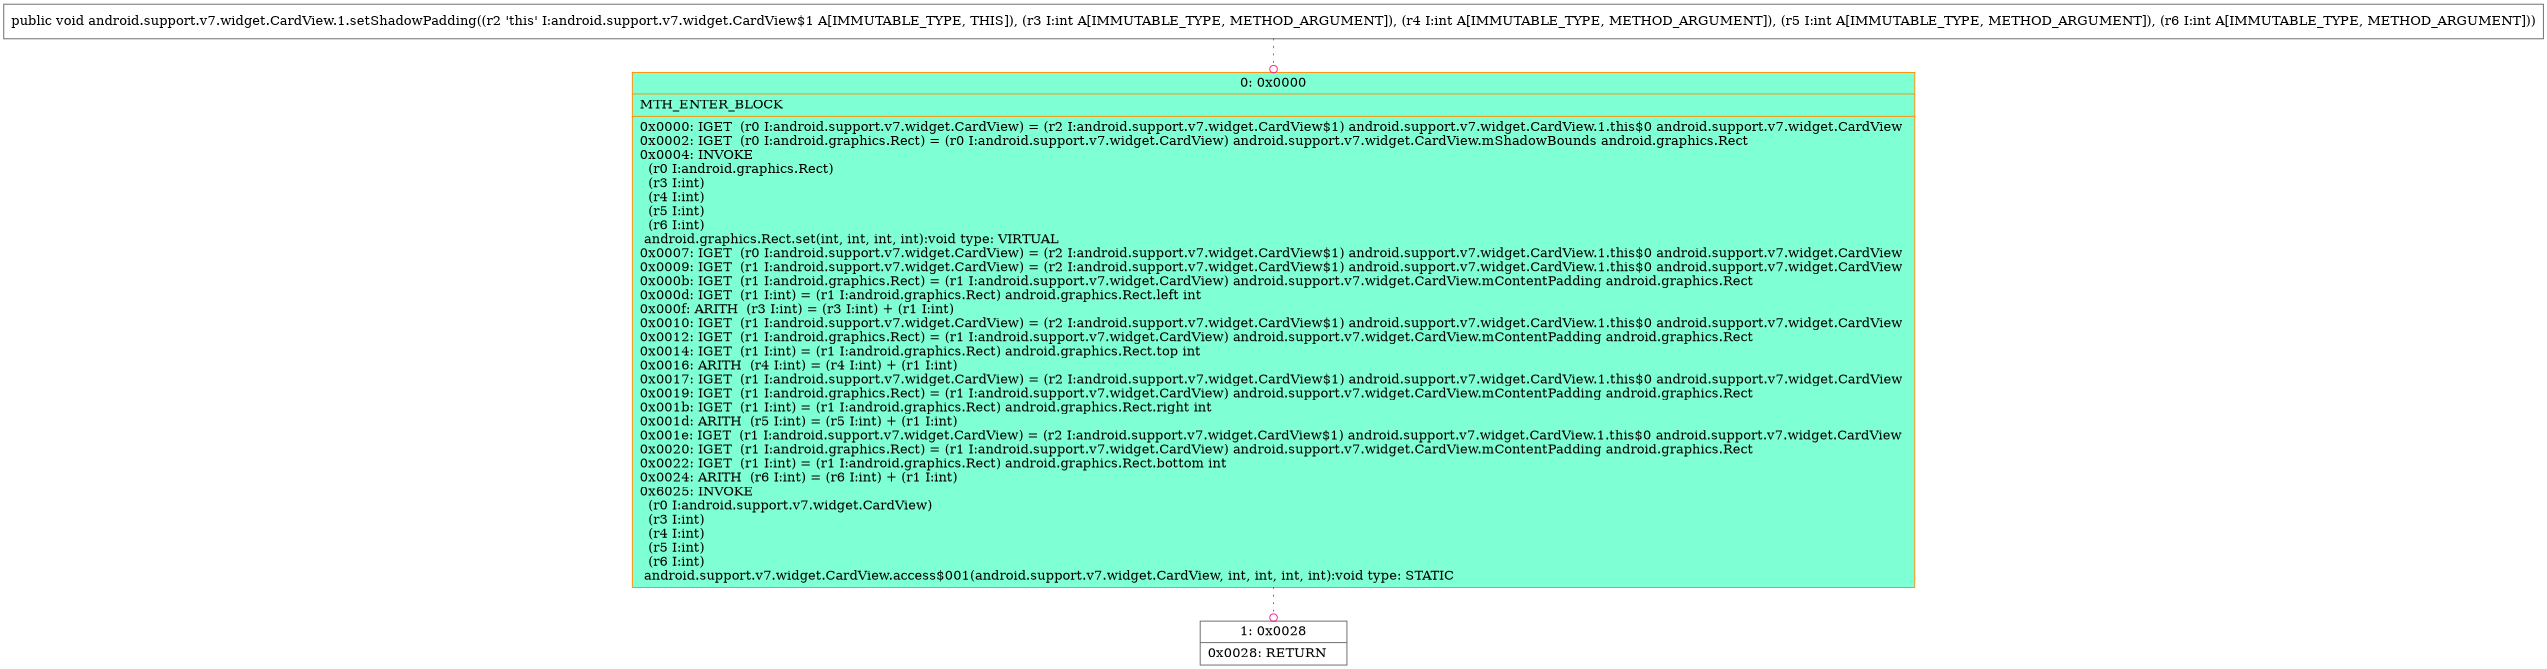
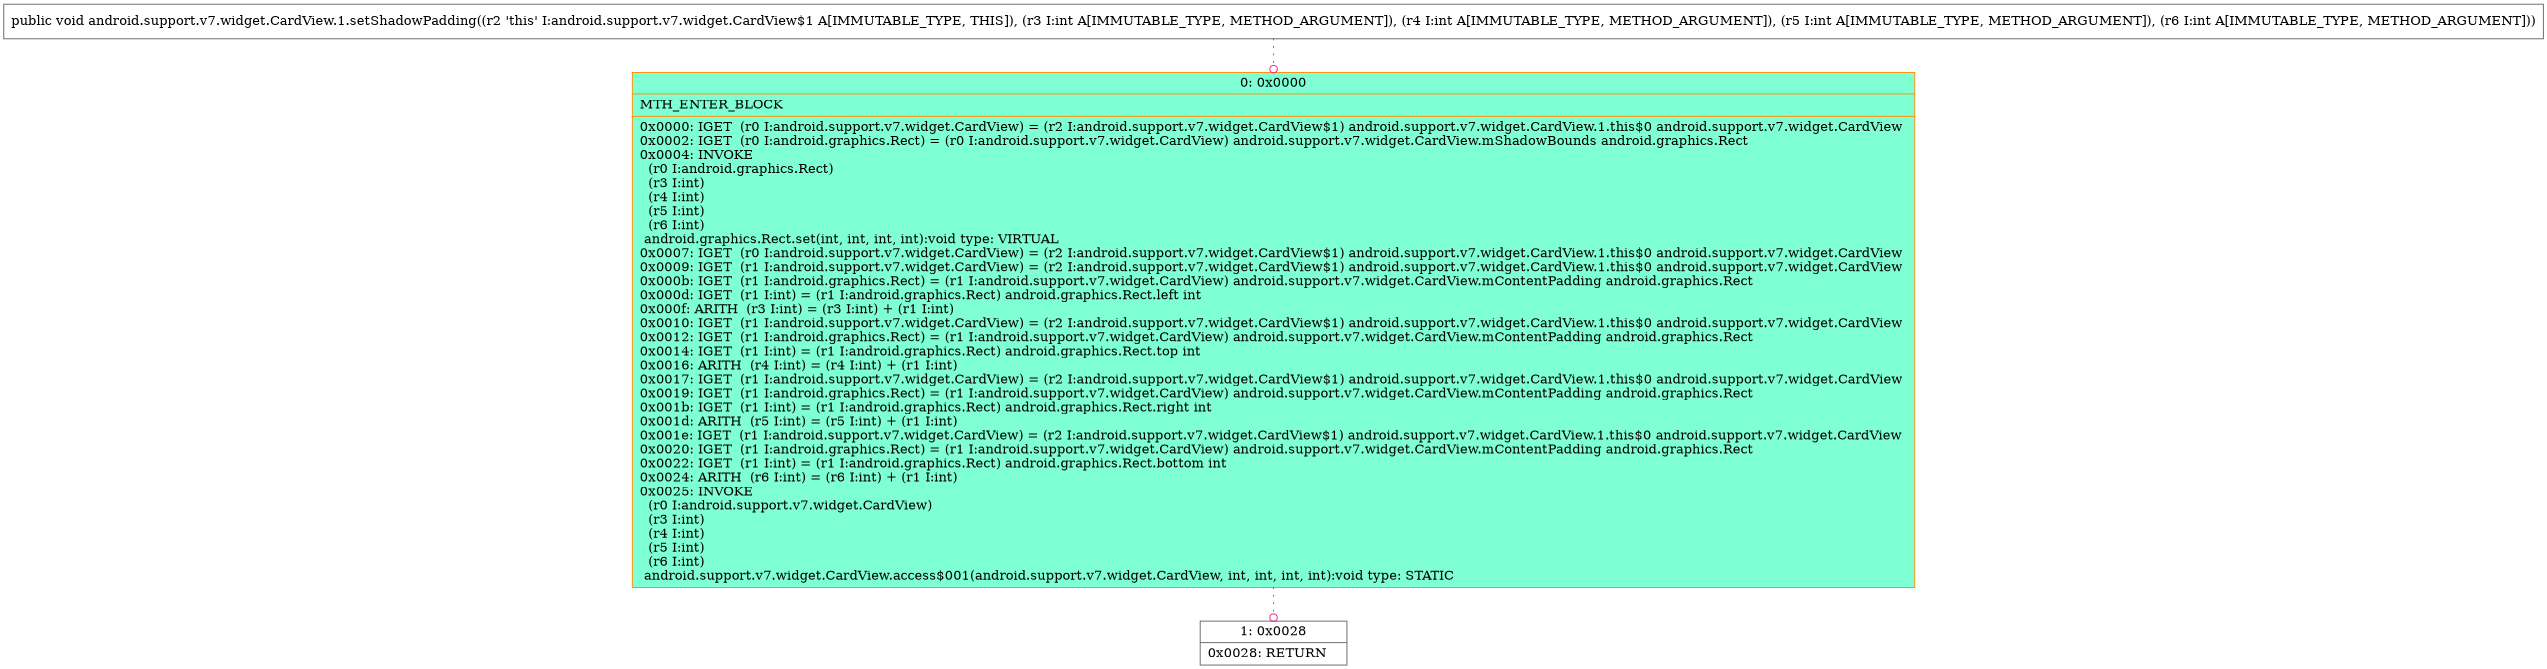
  digraph {
    node [shape=record style=filled fillcolor=white color=gray40]
    edge [color=deeppink style=dotted arrowhead=odot]
-   n1 [label="{0\:\ 0x0000|MTH_ENTER_BLOCK\l|0x0000: IGET  (r0 I:android.support.v7.widget.CardView) = (r2 I:android.support.v7.widget.CardView$1) android.support.v7.widget.CardView.1.this$0 android.support.v7.widget.CardView \l0x0002: IGET  (r0 I:android.graphics.Rect) = (r0 I:android.support.v7.widget.CardView) android.support.v7.widget.CardView.mShadowBounds android.graphics.Rect \l0x0004: INVOKE  \l  (r0 I:android.graphics.Rect)\l  (r3 I:int)\l  (r4 I:int)\l  (r5 I:int)\l  (r6 I:int)\l android.graphics.Rect.set(int, int, int, int):void type: VIRTUAL \l0x0007: IGET  (r0 I:android.support.v7.widget.CardView) = (r2 I:android.support.v7.widget.CardView$1) android.support.v7.widget.CardView.1.this$0 android.support.v7.widget.CardView \l0x0009: IGET  (r1 I:android.support.v7.widget.CardView) = (r2 I:android.support.v7.widget.CardView$1) android.support.v7.widget.CardView.1.this$0 android.support.v7.widget.CardView \l0x000b: IGET  (r1 I:android.graphics.Rect) = (r1 I:android.support.v7.widget.CardView) android.support.v7.widget.CardView.mContentPadding android.graphics.Rect \l0x000d: IGET  (r1 I:int) = (r1 I:android.graphics.Rect) android.graphics.Rect.left int \l0x000f: ARITH  (r3 I:int) = (r3 I:int) + (r1 I:int) \l0x0010: IGET  (r1 I:android.support.v7.widget.CardView) = (r2 I:android.support.v7.widget.CardView$1) android.support.v7.widget.CardView.1.this$0 android.support.v7.widget.CardView \l0x0012: IGET  (r1 I:android.graphics.Rect) = (r1 I:android.support.v7.widget.CardView) android.support.v7.widget.CardView.mContentPadding android.graphics.Rect \l0x0014: IGET  (r1 I:int) = (r1 I:android.graphics.Rect) android.graphics.Rect.top int \l0x0016: ARITH  (r4 I:int) = (r4 I:int) + (r1 I:int) \l0x0017: IGET  (r1 I:android.support.v7.widget.CardView) = (r2 I:android.support.v7.widget.CardView$1) android.support.v7.widget.CardView.1.this$0 android.support.v7.widget.CardView \l0x0019: IGET  (r1 I:android.graphics.Rect) = (r1 I:android.support.v7.widget.CardView) android.support.v7.widget.CardView.mContentPadding android.graphics.Rect \l0x001b: IGET  (r1 I:int) = (r1 I:android.graphics.Rect) android.graphics.Rect.right int \l0x001d: ARITH  (r5 I:int) = (r5 I:int) + (r1 I:int) \l0x001e: IGET  (r1 I:android.support.v7.widget.CardView) = (r2 I:android.support.v7.widget.CardView$1) android.support.v7.widget.CardView.1.this$0 android.support.v7.widget.CardView \l0x0020: IGET  (r1 I:android.graphics.Rect) = (r1 I:android.support.v7.widget.CardView) android.support.v7.widget.CardView.mContentPadding android.graphics.Rect \l0x0022: IGET  (r1 I:int) = (r1 I:android.graphics.Rect) android.graphics.Rect.bottom int \l0x0024: ARITH  (r6 I:int) = (r6 I:int) + (r1 I:int) \l0x6025: INVOKE  \l  (r0 I:android.support.v7.widget.CardView)\l  (r3 I:int)\l  (r4 I:int)\l  (r5 I:int)\l  (r6 I:int)\l android.support.v7.widget.CardView.access$001(android.support.v7.widget.CardView, int, int, int, int):void type: STATIC \l}" fillcolor=aquamarine color=darkorange]
+   n1 [label="{0\:\ 0x0000|MTH_ENTER_BLOCK\l|0x0000: IGET  (r0 I:android.support.v7.widget.CardView) = (r2 I:android.support.v7.widget.CardView$1) android.support.v7.widget.CardView.1.this$0 android.support.v7.widget.CardView \l0x0002: IGET  (r0 I:android.graphics.Rect) = (r0 I:android.support.v7.widget.CardView) android.support.v7.widget.CardView.mShadowBounds android.graphics.Rect \l0x0004: INVOKE  \l  (r0 I:android.graphics.Rect)\l  (r3 I:int)\l  (r4 I:int)\l  (r5 I:int)\l  (r6 I:int)\l android.graphics.Rect.set(int, int, int, int):void type: VIRTUAL \l0x0007: IGET  (r0 I:android.support.v7.widget.CardView) = (r2 I:android.support.v7.widget.CardView$1) android.support.v7.widget.CardView.1.this$0 android.support.v7.widget.CardView \l0x0009: IGET  (r1 I:android.support.v7.widget.CardView) = (r2 I:android.support.v7.widget.CardView$1) android.support.v7.widget.CardView.1.this$0 android.support.v7.widget.CardView \l0x000b: IGET  (r1 I:android.graphics.Rect) = (r1 I:android.support.v7.widget.CardView) android.support.v7.widget.CardView.mContentPadding android.graphics.Rect \l0x000d: IGET  (r1 I:int) = (r1 I:android.graphics.Rect) android.graphics.Rect.left int \l0x000f: ARITH  (r3 I:int) = (r3 I:int) + (r1 I:int) \l0x0010: IGET  (r1 I:android.support.v7.widget.CardView) = (r2 I:android.support.v7.widget.CardView$1) android.support.v7.widget.CardView.1.this$0 android.support.v7.widget.CardView \l0x0012: IGET  (r1 I:android.graphics.Rect) = (r1 I:android.support.v7.widget.CardView) android.support.v7.widget.CardView.mContentPadding android.graphics.Rect \l0x0014: IGET  (r1 I:int) = (r1 I:android.graphics.Rect) android.graphics.Rect.top int \l0x0016: ARITH  (r4 I:int) = (r4 I:int) + (r1 I:int) \l0x0017: IGET  (r1 I:android.support.v7.widget.CardView) = (r2 I:android.support.v7.widget.CardView$1) android.support.v7.widget.CardView.1.this$0 android.support.v7.widget.CardView \l0x0019: IGET  (r1 I:android.graphics.Rect) = (r1 I:android.support.v7.widget.CardView) android.support.v7.widget.CardView.mContentPadding android.graphics.Rect \l0x001b: IGET  (r1 I:int) = (r1 I:android.graphics.Rect) android.graphics.Rect.right int \l0x001d: ARITH  (r5 I:int) = (r5 I:int) + (r1 I:int) \l0x001e: IGET  (r1 I:android.support.v7.widget.CardView) = (r2 I:android.support.v7.widget.CardView$1) android.support.v7.widget.CardView.1.this$0 android.support.v7.widget.CardView \l0x0020: IGET  (r1 I:android.graphics.Rect) = (r1 I:android.support.v7.widget.CardView) android.support.v7.widget.CardView.mContentPadding android.graphics.Rect \l0x0022: IGET  (r1 I:int) = (r1 I:android.graphics.Rect) android.graphics.Rect.bottom int \l0x0024: ARITH  (r6 I:int) = (r6 I:int) + (r1 I:int) \l0x0025: INVOKE  \l  (r0 I:android.support.v7.widget.CardView)\l  (r3 I:int)\l  (r4 I:int)\l  (r5 I:int)\l  (r6 I:int)\l android.support.v7.widget.CardView.access$001(android.support.v7.widget.CardView, int, int, int, int):void type: STATIC \l}" fillcolor=aquamarine color=darkorange]
    n2 [label="{1\:\ 0x0028|0x0028: RETURN   \l}"]
    n3 [label="{public void android.support.v7.widget.CardView.1.setShadowPadding((r2 'this' I:android.support.v7.widget.CardView$1 A[IMMUTABLE_TYPE, THIS]), (r3 I:int A[IMMUTABLE_TYPE, METHOD_ARGUMENT]), (r4 I:int A[IMMUTABLE_TYPE, METHOD_ARGUMENT]), (r5 I:int A[IMMUTABLE_TYPE, METHOD_ARGUMENT]), (r6 I:int A[IMMUTABLE_TYPE, METHOD_ARGUMENT])) }"]
    n1 -> n2
    n3 -> n1
  }
